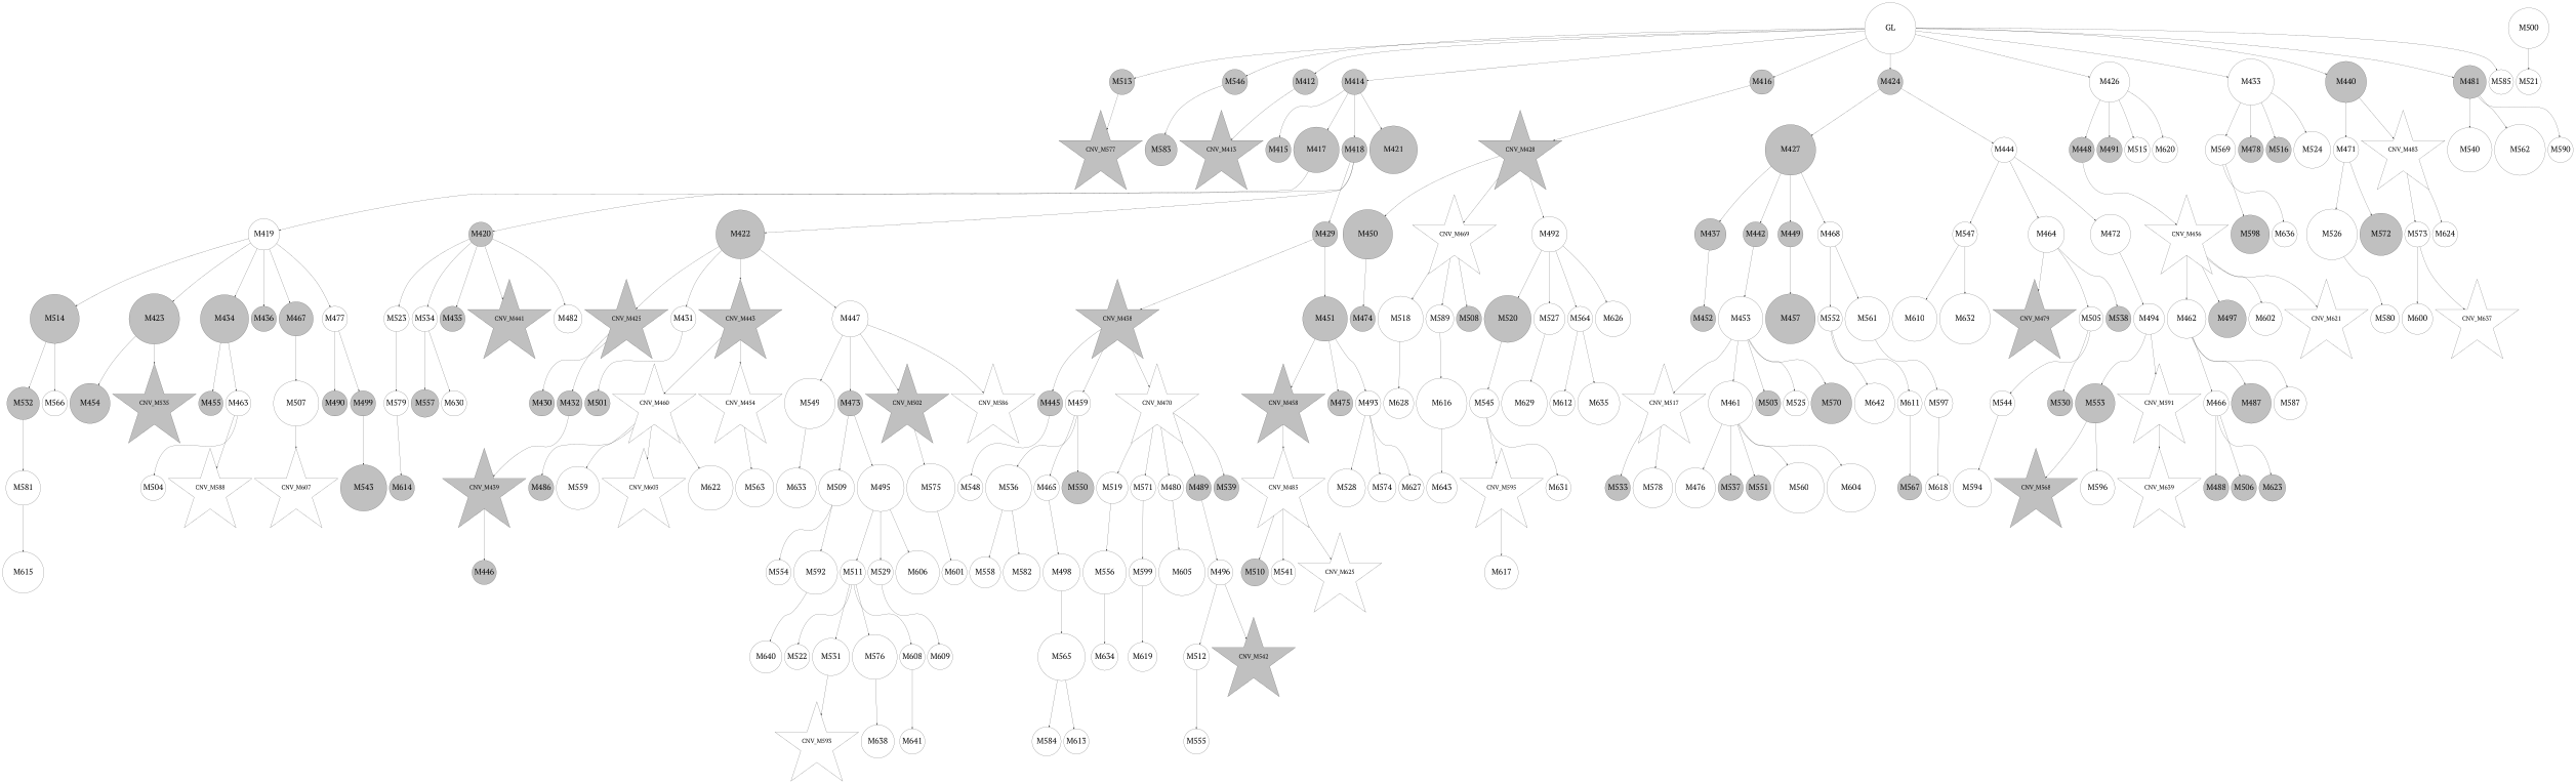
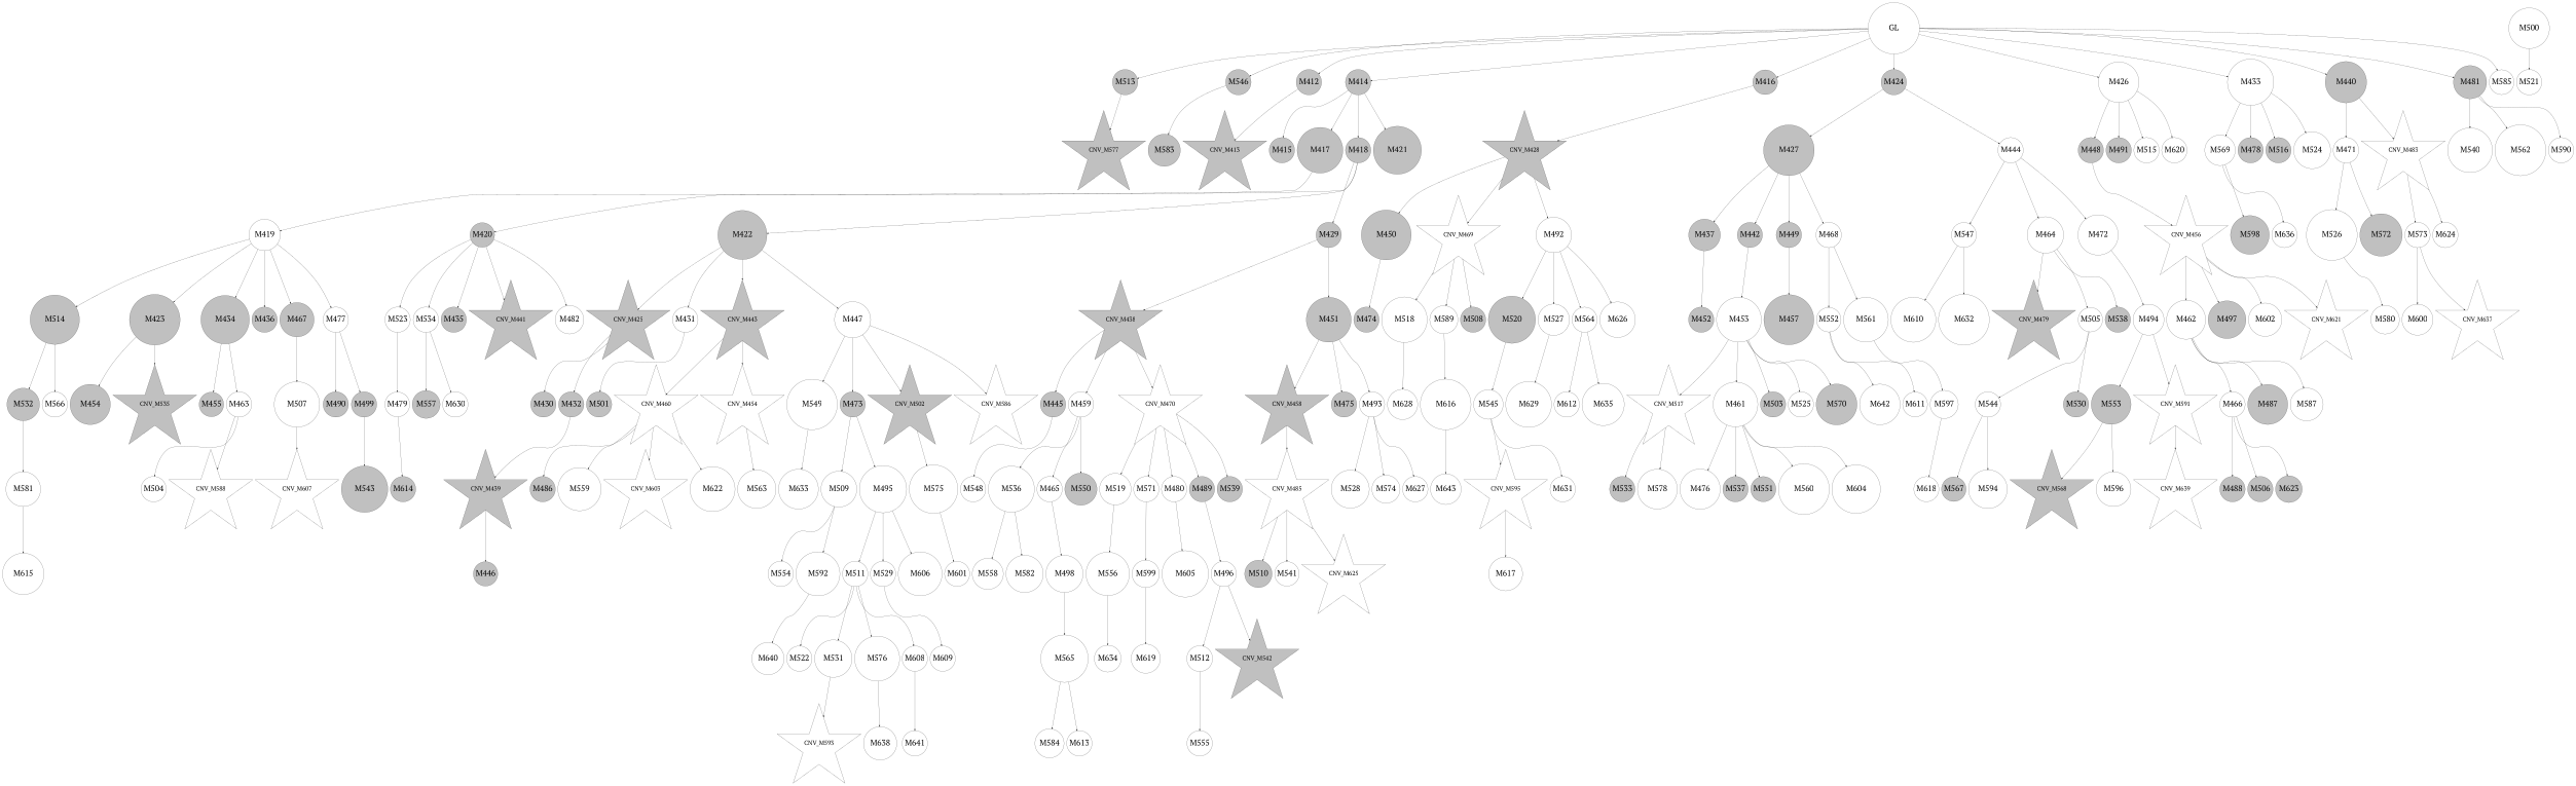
  digraph {
    fontname="PT Serif"
    node [fillcolor=white fontname="PT Serif" fontsize=56 shape=circle style=filled]
    edge [fontname="PT Serif"]
    n1 [height=2 label=M509 width=3.49]
    n2 [height=2 label=M554 width=1.48]
    n3 [height=2 label=M592 width=4.28]
    n4 [height=2 label=M640 width=3.14]
    n5 [height=2 label=M511 width=0.76]
    n6 [height=2 label=M522 width=1.33]
    n7 [height=2 label=M531 width=3.64]
    n8 [height=2 label=M576 width=4.37]
    n9 [height=2 label=M608 width=1.21]
    n10 [fontsize=42 label=CNV_M593 shape=star]
    n11 [height=2 label=M638 width=3.24]
    n12 [height=2 label=M641 width=0.56]
    n13 [height=2 label=M512 width=2.51]
    n14 [height=2 label=M555 width=0.61]
    n15 [fillcolor=grey height=2 label=M513 width=1.36]
    n16 [fillcolor=grey fontsize=42 label=CNV_M577 shape=star]
    n17 [fillcolor=grey height=2 label=M514 width=4.79]
    n18 [fillcolor=grey height=2 label=M532 width=3.17]
    n19 [height=2 label=M566 width=1.29]
    n20 [height=2 label=M581 width=3.37]
    n21 [height=2 label=M615 width=4.03]
    n22 [fontsize=42 label=CNV_M517 shape=star]
    n23 [fillcolor=grey height=2 label=M533 width=1.44]
    n24 [height=2 label=M578 width=3.88]
    n25 [height=2 label=M518 width=4.43]
    n26 [height=2 label=M628 width=2.95]
    n27 [height=2 label=M519 width=3.07]
    n28 [height=2 label=M556 width=4.22]
    n29 [height=2 label=M634 width=2.61]
    n30 [fillcolor=grey height=2 label=M520 width=4.58]
    n31 [height=2 label=M545 width=2.87]
    n32 [fontsize=42 label=CNV_M595 shape=star]
    n33 [height=2 label=M631 width=0.48]
    n34 [height=2 label=M617 width=3.29]
    n35 [height=2 label=M523 width=0.16]
-   n36 [height=2 label=M579 width=2.17]
+   n36 [height=2 label=M479 width=2.17]
    n37 [fillcolor=grey height=2 label=M614 width=1.64]
    n38 [height=2 label=M526 width=4.94]
    n39 [height=2 label=M580 width=2.79]
    n40 [height=2 label=M527 width=3.05]
    n41 [height=2 label=M629 width=4.46]
    n42 [height=2 label=M529 width=1.71]
    n43 [height=2 label=M609 width=0.92]
    n44 [height=2 label=M534 width=1.65]
    n45 [fillcolor=grey height=2 label=M557 width=2.71]
    n46 [height=2 label=M630 width=1.18]
    n47 [height=2 label=M536 width=4.48]
    n48 [height=2 label=M558 width=3.03]
    n49 [height=2 label=M582 width=3.63]
    n50 [height=2 label=M544 width=0.15]
    n51 [fillcolor=grey height=2 label=M567 width=2.25]
    n52 [height=2 label=M594 width=3.76]
    n53 [fillcolor=grey height=2 label=M546 width=0.32]
    n54 [fillcolor=grey height=2 label=M583 width=3.13]
    n55 [height=2 label=M547 width=2.43]
    n56 [height=2 label=M610 width=4.38]
    n57 [height=2 label=M632 width=4.94]
    n58 [height=2 label=M642 width=3.95]
    n59 [height=2 label=M549 width=4.92]
    n60 [height=2 label=M633 width=3.88]
    n61 [height=2 label=M552 width=2.39]
    n62 [height=2 label=M611 width=2.11]
    n63 [fillcolor=grey height=2 label=M553 width=3.86]
    n64 [fillcolor=grey fontsize=42 label=CNV_M568 shape=star]
    n65 [height=2 label=M596 width=3.38]
    n66 [height=2 label=M561 width=4.35]
    n67 [height=2 label=M597 width=2.73]
    n68 [height=2 label=M618 width=2.09]
    n69 [height=2 label=M564 width=2.03]
    n70 [height=2 label=M612 width=0.95]
    n71 [height=2 label=M635 width=4.11]
    n72 [height=2 label=M565 width=4.61]
    n73 [height=2 label=M584 width=2.84]
    n74 [height=2 label=M613 width=0.48]
    n75 [height=2 label=M569 width=2.97]
    n76 [fillcolor=grey height=2 label=M598 width=3.77]
    n77 [height=2 label=M636 width=0.85]
    n78 [height=2 label=M571 width=1.69]
    n79 [height=2 label=M599 width=2.66]
    n80 [height=2 label=M619 width=2.85]
    n81 [height=2 label=M573 width=0.19]
    n82 [height=2 label=M600 width=3.01]
    n83 [fontsize=42 label=CNV_M637 shape=star]
    n84 [height=2 label=M575 width=4.72]
    n85 [height=2 label=M601 width=2.45]
    n86 [height=2 label=M589 width=2.74]
    n87 [height=2 label=M616 width=4.93]
    n88 [height=2 label=M643 width=2.99]
    n89 [fontsize=42 label=CNV_M591 shape=star]
    n90 [fontsize=42 label=CNV_M639 shape=star]
    n91 [height=5 label=GL width=5 fillcolor="" shape="" style=""]
    n92 [fillcolor=grey height=2 label=M412 width=0.16]
    n93 [fillcolor=grey height=2 label=M414 width=0.83]
    n94 [fillcolor=grey height=2 label=M416 width=2.22]
    n95 [fillcolor=grey height=2 label=M424 width=1.97]
    n96 [height=2 label=M426 width=3.95]
    n97 [height=2 label=M433 width=4.5]
    n98 [fillcolor=grey height=2 label=M440 width=4.01]
    n99 [fillcolor=grey height=2 label=M481 width=3.22]
    n100 [height=2 label=M585 width=2.17]
    n101 [fillcolor=grey fontsize=42 label=CNV_M413 shape=star]
    n102 [fillcolor=grey height=2 label=M415 width=0.22]
    n103 [fillcolor=grey height=2 label=M417 width=4.44]
    n104 [fillcolor=grey height=2 label=M418 width=0.1]
    n105 [fillcolor=grey height=2 label=M421 width=4.66]
    n106 [fillcolor=grey fontsize=42 label=CNV_M428 shape=star]
    n107 [fillcolor=grey height=2 label=M427 width=4.93]
    n108 [height=2 label=M444 width=1]
    n109 [fillcolor=grey height=2 label=M448 width=1.41]
    n110 [fillcolor=grey height=2 label=M491 width=0.88]
    n111 [height=2 label=M515 width=1.37]
    n112 [height=2 label=M620 width=0.11]
    n113 [fillcolor=grey height=2 label=M478 width=0.85]
    n114 [fillcolor=grey height=2 label=M516 width=0.68]
    n115 [height=2 label=M524 width=3.59]
    n116 [height=2 label=M471 width=2.48]
    n117 [fontsize=42 label=CNV_M483 shape=star]
    n118 [height=2 label=M540 width=4.35]
    n119 [height=2 label=M562 width=4.96]
    n120 [height=2 label=M590 width=1.78]
    n121 [height=2 label=M419 width=3.06]
    n122 [fillcolor=grey height=2 label=M420 width=2.39]
    n123 [fillcolor=grey height=2 label=M422 width=4.76]
    n124 [fillcolor=grey height=2 label=M429 width=0.21]
    n125 [fillcolor=grey height=2 label=M450 width=4.85]
    n126 [fontsize=42 label=CNV_M469 shape=star]
    n127 [height=2 label=M492 width=3.44]
    n128 [fillcolor=grey height=2 label=M437 width=3.08]
    n129 [fillcolor=grey height=2 label=M442 width=2.05]
    n130 [fillcolor=grey height=2 label=M449 width=1.68]
    n131 [height=2 label=M468 width=1.28]
    n132 [height=2 label=M464 width=3.54]
    n133 [height=2 label=M472 width=3.92]
    n134 [fontsize=42 label=CNV_M456 shape=star]
    n135 [fillcolor=grey height=2 label=M572 width=4.13]
    n136 [height=2 label=M624 width=0.19]
    n137 [fillcolor=grey height=2 label=M423 width=4.92]
    n138 [fillcolor=grey height=2 label=M434 width=4.71]
    n139 [fillcolor=grey height=2 label=M436 width=1.56]
    n140 [fillcolor=grey height=2 label=M467 width=3.34]
    n141 [height=2 label=M477 width=0.32]
    n142 [fillcolor=grey height=2 label=M435 width=1.73]
    n143 [fillcolor=grey fontsize=42 label=CNV_M441 shape=star]
    n144 [height=2 label=M482 width=2.78]
    n145 [fillcolor=grey fontsize=42 label=CNV_M425 shape=star]
    n146 [height=2 label=M431 width=1.96]
    n147 [fillcolor=grey fontsize=42 label=CNV_M443 shape=star]
    n148 [height=2 label=M447 width=3.51]
    n149 [fillcolor=grey fontsize=42 label=CNV_M438 shape=star]
    n150 [fillcolor=grey height=2 label=M451 width=4.36]
    n151 [fillcolor=grey height=2 label=M474 width=0.65]
    n152 [fillcolor=grey height=2 label=M508 width=0.33]
    n153 [height=2 label=M626 width=3.46]
    n154 [fillcolor=grey height=2 label=M454 width=3.92]
    n155 [fillcolor=grey fontsize=42 label=CNV_M535 shape=star]
    n156 [fillcolor=grey height=2 label=M455 width=2.39]
    n157 [height=2 label=M463 width=0.85]
    n158 [height=2 label=M507 width=4.41]
    n159 [fillcolor=grey height=2 label=M490 width=1.15]
    n160 [fillcolor=grey height=2 label=M499 width=1.61]
    n161 [fillcolor=grey height=2 label=M430 width=1.86]
    n162 [fillcolor=grey height=2 label=M432 width=0.9]
    n163 [fillcolor=grey height=2 label=M501 width=1.59]
    n164 [fontsize=42 label=CNV_M460 shape=star]
    n165 [fontsize=42 label=CNV_M454 shape=star]
    n166 [fillcolor=grey height=2 label=M473 width=1.58]
    n167 [fillcolor=grey fontsize=42 label=CNV_M502 shape=star]
    n168 [fontsize=42 label=CNV_M586 shape=star]
    n169 [fillcolor=grey height=2 label=M445 width=0]
    n170 [height=2 label=M459 width=0.34]
    n171 [fontsize=42 label=CNV_M470 shape=star]
    n172 [fillcolor=grey fontsize=42 label=CNV_M458 shape=star]
    n173 [fillcolor=grey height=2 label=M475 width=1]
    n174 [height=2 label=M493 width=1.8]
    n175 [height=2 label=M504 width=1.07]
    n176 [fontsize=42 label=CNV_M588 shape=star]
    n177 [fontsize=42 label=CNV_M607 shape=star]
    n178 [fillcolor=grey height=2 label=M543 width=4.51]
    n179 [fillcolor=grey fontsize=42 label=CNV_M439 shape=star]
    n180 [fillcolor=grey height=2 label=M486 width=0.58]
    n181 [height=2 label=M559 width=4.21]
    n182 [fontsize=42 label=CNV_M603 shape=star]
    n183 [height=2 label=M622 width=4.38]
    n184 [height=2 label=M563 width=3.73]
    n185 [height=2 label=M495 width=4.6]
    n186 [fillcolor=grey height=2 label=M452 width=0.48]
    n187 [height=2 label=M453 width=4.36]
    n188 [fillcolor=grey height=2 label=M457 width=4.86]
    n189 [fillcolor=grey fontsize=42 label=CNV_M479 shape=star]
    n190 [height=2 label=M505 width=2.26]
    n191 [fillcolor=grey height=2 label=M538 width=0.88]
    n192 [height=2 label=M494 width=3.01]
    n193 [fillcolor=grey height=2 label=M446 width=2.37]
    n194 [height=2 label=M462 width=3.79]
    n195 [fillcolor=grey height=2 label=M497 width=3.66]
    n196 [height=2 label=M602 width=3.23]
    n197 [fontsize=42 label=CNV_M621 shape=star]
    n198 [height=2 label=M461 width=4.35]
    n199 [fillcolor=grey height=2 label=M503 width=0.6]
    n200 [height=2 label=M525 width=1.61]
    n201 [fillcolor=grey height=2 label=M570 width=3.97]
    n202 [height=2 label=M548 width=0.07]
    n203 [height=2 label=M465 width=0.26]
    n204 [fillcolor=grey height=2 label=M550 width=3.13]
    n205 [height=2 label=M480 width=0.41]
    n206 [fillcolor=grey height=2 label=M489 width=1.27]
    n207 [fillcolor=grey height=2 label=M539 width=1]
    n208 [fontsize=42 label=CNV_M485 shape=star]
    n209 [height=2 label=M528 width=3.7]
    n210 [height=2 label=M574 width=2.73]
    n211 [height=2 label=M627 width=1.94]
    n212 [height=2 label=M498 width=3.61]
    n213 [height=2 label=M605 width=4.52]
    n214 [height=2 label=M496 width=1.5]
    n215 [height=2 label=M476 width=3.91]
    n216 [fillcolor=grey height=2 label=M537 width=1.23]
    n217 [fillcolor=grey height=2 label=M551 width=2.45]
    n218 [height=2 label=M560 width=4.95]
    n219 [height=2 label=M604 width=4.72]
    n220 [fillcolor=grey height=2 label=M530 width=0.82]
    n221 [height=2 label=M606 width=4.27]
    n222 [height=2 label=M466 width=1.44]
    n223 [fillcolor=grey height=2 label=M487 width=3.89]
    n224 [height=2 label=M587 width=3.19]
    n225 [fillcolor=grey height=2 label=M510 width=2.66]
    n226 [height=2 label=M541 width=2.39]
    n227 [fontsize=42 label=CNV_M625 shape=star]
    n228 [fillcolor=grey height=2 label=M488 width=0.54]
    n229 [fillcolor=grey height=2 label=M506 width=0.21]
    n230 [fillcolor=grey height=2 label=M623 width=2.6]
    n231 [height=2 label=M500 width=3.96]
    n232 [height=2 label=M521 width=0.47]
    n233 [fillcolor=grey fontsize=42 label=CNV_M542 shape=star]
    n1 -> n2
    n1 -> n3
    n3 -> n4
    n5 -> n6
    n5 -> n7
    n5 -> n8
    n5 -> n9
    n7 -> n10
    n8 -> n11
    n9 -> n12
    n13 -> n14
    n15 -> n16
    n17 -> n18
    n17 -> n19
    n18 -> n20
    n20 -> n21
    n22 -> n23
    n22 -> n24
    n25 -> n26
    n27 -> n28
    n28 -> n29
    n30 -> n31
    n31 -> n32
    n31 -> n33
    n32 -> n34
    n35 -> n36
    n36 -> n37
    n38 -> n39
    n40 -> n41
    n42 -> n43
    n44 -> n45
    n44 -> n46
    n47 -> n48
    n47 -> n49
-   n62 -> n51
+   n50 -> n51
    n50 -> n52
    n53 -> n54
    n55 -> n56
    n55 -> n57
    n59 -> n60
    n61 -> n58
    n61 -> n62
    n63 -> n64
    n63 -> n65
    n66 -> n67
    n67 -> n68
    n69 -> n70
    n69 -> n71
    n72 -> n73
    n72 -> n74
    n75 -> n76
    n75 -> n77
    n78 -> n79
    n79 -> n80
    n81 -> n82
    n81 -> n83
    n84 -> n85
    n86 -> n87
    n87 -> n88
    n89 -> n90
    n91 -> n15
    n91 -> n53
    n91 -> n92
    n91 -> n93
    n91 -> n94
    n91 -> n95
    n91 -> n96
    n91 -> n97
    n91 -> n98
    n91 -> n99
    n91 -> n100
    n92 -> n101
    n93 -> n102
    n93 -> n103
    n93 -> n104
    n93 -> n105
    n94 -> n106
    n95 -> n107
    n95 -> n108
    n96 -> n109
    n96 -> n110
    n96 -> n111
    n96 -> n112
    n97 -> n75
    n97 -> n113
    n97 -> n114
    n97 -> n115
    n98 -> n116
    n98 -> n117
    n99 -> n118
    n99 -> n119
    n99 -> n120
    n103 -> n121
    n104 -> n122
    n104 -> n123
    n104 -> n124
    n106 -> n125
    n106 -> n126
    n106 -> n127
    n107 -> n128
    n107 -> n129
    n107 -> n130
    n107 -> n131
    n108 -> n55
    n108 -> n132
    n108 -> n133
    n109 -> n134
    n116 -> n38
    n116 -> n135
    n117 -> n81
    n117 -> n136
    n121 -> n17
    n121 -> n137
    n121 -> n138
    n121 -> n139
    n121 -> n140
    n121 -> n141
    n122 -> n35
    n122 -> n44
    n122 -> n142
    n122 -> n143
    n122 -> n144
    n123 -> n145
    n123 -> n146
    n123 -> n147
    n123 -> n148
    n124 -> n149
    n124 -> n150
    n125 -> n151
    n126 -> n25
    n126 -> n86
    n126 -> n152
    n127 -> n30
    n127 -> n40
    n127 -> n69
    n127 -> n153
    n128 -> n186
    n129 -> n187
    n130 -> n188
    n131 -> n61
    n131 -> n66
    n132 -> n189
    n132 -> n190
    n132 -> n191
    n133 -> n192
    n134 -> n194
    n134 -> n195
    n134 -> n196
    n134 -> n197
    n137 -> n154
    n137 -> n155
    n138 -> n156
    n138 -> n157
    n140 -> n158
    n141 -> n159
    n141 -> n160
    n145 -> n161
    n145 -> n162
    n146 -> n163
    n147 -> n164
    n147 -> n165
    n148 -> n59
    n148 -> n166
    n148 -> n167
    n148 -> n168
    n149 -> n169
    n149 -> n170
    n149 -> n171
    n150 -> n172
    n150 -> n173
    n150 -> n174
    n157 -> n175
    n157 -> n176
    n158 -> n177
    n160 -> n178
    n162 -> n179
    n164 -> n180
    n164 -> n181
    n164 -> n182
    n164 -> n183
    n165 -> n184
    n166 -> n1
    n166 -> n185
    n167 -> n84
    n169 -> n202
    n170 -> n47
    n170 -> n203
    n170 -> n204
    n171 -> n27
    n171 -> n78
    n171 -> n205
    n171 -> n206
    n171 -> n207
    n172 -> n208
    n174 -> n209
    n174 -> n210
    n174 -> n211
    n179 -> n193
    n185 -> n5
    n185 -> n42
    n185 -> n221
    n187 -> n22
    n187 -> n198
    n187 -> n199
    n187 -> n200
    n187 -> n201
    n190 -> n50
    n190 -> n220
    n192 -> n63
    n192 -> n89
    n194 -> n222
    n194 -> n223
    n194 -> n224
    n198 -> n215
    n198 -> n216
    n198 -> n217
    n198 -> n218
    n198 -> n219
    n203 -> n212
    n205 -> n213
    n206 -> n214
    n208 -> n225
    n208 -> n226
    n208 -> n227
    n212 -> n72
    n214 -> n13
    n214 -> n233
    n222 -> n228
    n222 -> n229
    n222 -> n230
    n231 -> n232
  }
